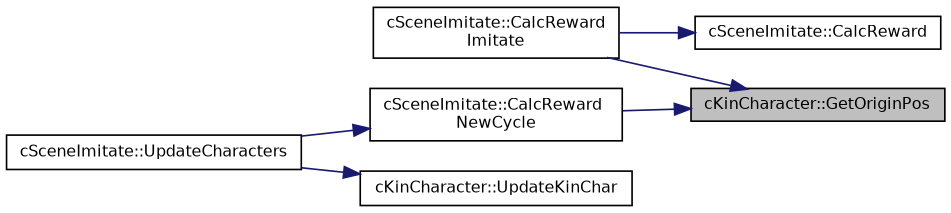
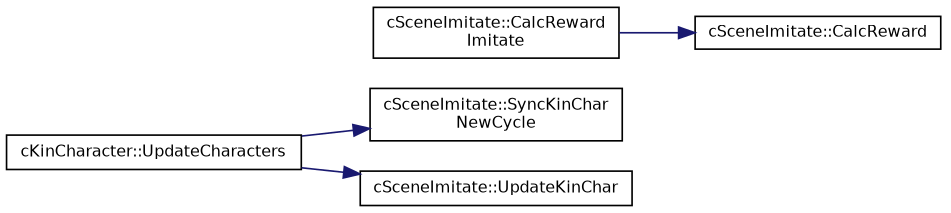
  digraph {
    rankdir=RL
    node [color=black fillcolor=white fontname=Helvetica fontsize=10 shape=record style=filled]
    edge [color=midnightblue dir=back fontname=Helvetica fontsize=10 labelfontname=Helvetica labelfontsize=10 style=solid]
-   n1 [fillcolor=grey75 fontcolor=black height=0.2 label="cKinCharacter::GetOriginPos" width=0.4]
    n2 [height=0.2 label="cSceneImitate::CalcReward\lImitate" width=0.4]
-   n3 [height=0.2 label="cSceneImitate::CalcReward\lNewCycle" width=0.4]
-   n4 [height=0.2 label="cSceneImitate::UpdateCharacters" width=0.4]
+   n3 [height=0.2 label="cSceneImitate::SyncKinChar\lNewCycle" width=0.4]
+   n4 [height=0.2 label="cKinCharacter::UpdateCharacters" width=0.4]
    n5 [height=0.2 label="cSceneImitate::CalcReward" width=0.4]
-   n6 [height=0.2 label="cKinCharacter::UpdateKinChar" width=0.4]
-   n1 -> n2
-   n1 -> n3
+   n6 [height=0.2 label="cSceneImitate::UpdateKinChar" width=0.4]
    n3 -> n4
    n5 -> n2
    n6 -> n4
  }
